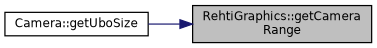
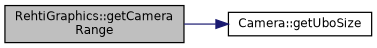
  digraph {
    rankdir=LR
    node [color=black fontname=Helvetica fontsize=10 shape=record style=filled]
    n1 [fillcolor=grey75 fontcolor=black height=0.2 label="RehtiGraphics::getCamera\lRange" width=0.4]
    n2 [fillcolor=white height=0.2 label="Camera::getUboSize" width=0.4]
-   n2 -> n1 [color=midnightblue fontname=Helvetica fontsize=10 labelfontname=Helvetica labelfontsize=10 style=solid]
+   n1 -> n2 [color=midnightblue fontname=Helvetica fontsize=10 labelfontname=Helvetica labelfontsize=10 style=solid]
  }
